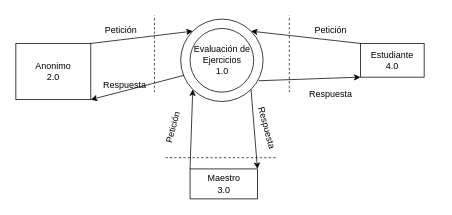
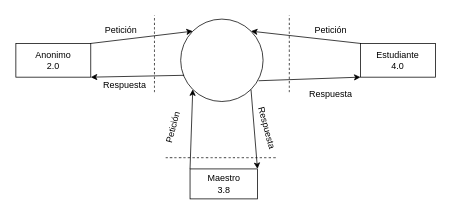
  <mxCell id="0" />
  <mxCell id="1" parent="0" />
  <mxCell id="2" value="" style="ellipse;whiteSpace=wrap;html=1;aspect=fixed;" vertex="1" parent="1"><mxGeometry x="240" y="25" width="110" height="110" as="geometry" /></mxCell>
- <mxCell id="3" value="Evaluación de Ejercicios&lt;br&gt;1.0" style="ellipse;whiteSpace=wrap;html=1;aspect=fixed;" vertex="1" parent="1"><mxGeometry x="252.5" y="37.5" width="85" height="85" as="geometry" /></mxCell>
- <mxCell id="4" value="Anonimo&lt;br&gt;2.0" style="rounded=0;whiteSpace=wrap;html=1;" vertex="1" parent="1"><mxGeometry x="20" y="57.5" width="100" height="75" as="geometry" /></mxCell>
- <mxCell id="5" value="Maestro&lt;br&gt;3.0" style="rounded=0;whiteSpace=wrap;html=1;" vertex="1" parent="1"><mxGeometry x="252.5" y="225" width="90" height="40" as="geometry" /></mxCell>
- <mxCell id="6" value="Estudiante&lt;br&gt;4.0" style="rounded=0;whiteSpace=wrap;html=1;" vertex="1" parent="1"><mxGeometry x="480" y="57.5" width="85" height="45" as="geometry" /></mxCell>
+ <mxCell id="4" value="Anonimo&lt;br&gt;2.0" style="rounded=0;whiteSpace=wrap;html=1;" vertex="1" parent="1"><mxGeometry x="20" y="57.5" width="100" height="45" as="geometry" /></mxCell>
+ <mxCell id="5" value="Maestro&lt;br&gt;3.8" style="rounded=0;whiteSpace=wrap;html=1;" vertex="1" parent="1"><mxGeometry x="252.5" y="225" width="90" height="40" as="geometry" /></mxCell>
+ <mxCell id="6" value="Estudiante&lt;br&gt;4.0" style="rounded=0;whiteSpace=wrap;html=1;" vertex="1" parent="1"><mxGeometry x="480" y="57.5" width="100" height="45" as="geometry" /></mxCell>
  <mxCell id="7" value="Petición" style="text;html=1;align=center;verticalAlign=middle;resizable=0;points=[];autosize=1;strokeColor=none;fillColor=none;" vertex="1" parent="1"><mxGeometry x="130" y="30" width="60" height="20" as="geometry" /></mxCell>
  <mxCell id="8" value="Respuesta" style="text;html=1;align=center;verticalAlign=middle;resizable=0;points=[];autosize=1;strokeColor=none;fillColor=none;" vertex="1" parent="1"><mxGeometry x="130" y="102.5" width="70" height="20" as="geometry" /></mxCell>
  <mxCell id="9" value="Petición" style="text;html=1;align=center;verticalAlign=middle;resizable=0;points=[];autosize=1;strokeColor=none;fillColor=none;" vertex="1" parent="1"><mxGeometry x="410" y="30" width="60" height="20" as="geometry" /></mxCell>
  <mxCell id="10" value="Petición" style="text;html=1;align=center;verticalAlign=middle;resizable=0;points=[];autosize=1;strokeColor=none;fillColor=none;rotation=-75;" vertex="1" parent="1"><mxGeometry x="200" y="160" width="60" height="20" as="geometry" /></mxCell>
  <mxCell id="11" value="Respuesta" style="text;html=1;align=center;verticalAlign=middle;resizable=0;points=[];autosize=1;strokeColor=none;fillColor=none;rotation=75;" vertex="1" parent="1"><mxGeometry x="320" y="160" width="70" height="20" as="geometry" /></mxCell>
  <mxCell id="12" value="" style="endArrow=none;dashed=1;html=1;rounded=0;curved=1;" edge="1" parent="1"><mxGeometry width="50" height="50" relative="1" as="geometry"><mxPoint x="205" y="122.5" as="sourcePoint" /><mxPoint x="205" y="20" as="targetPoint" /></mxGeometry></mxCell>
  <mxCell id="13" value="" style="endArrow=none;dashed=1;html=1;rounded=0;curved=1;" edge="1" parent="1"><mxGeometry width="50" height="50" relative="1" as="geometry"><mxPoint x="385" y="122.5" as="sourcePoint" /><mxPoint x="385" y="20" as="targetPoint" /></mxGeometry></mxCell>
  <mxCell id="14" value="" style="endArrow=none;dashed=1;html=1;rounded=0;curved=1;" edge="1" parent="1"><mxGeometry width="50" height="50" relative="1" as="geometry"><mxPoint x="220" y="210" as="sourcePoint" /><mxPoint x="370" y="210" as="targetPoint" /></mxGeometry></mxCell>
  <mxCell id="15" value="" style="endArrow=classic;html=1;rounded=0;exitX=0;exitY=0;exitDx=0;exitDy=0;entryX=0;entryY=1;entryDx=0;entryDy=0;" edge="1" parent="1" source="5" target="2"><mxGeometry width="50" height="50" relative="1" as="geometry"><mxPoint x="290" y="250" as="sourcePoint" /><mxPoint x="340" y="200" as="targetPoint" /></mxGeometry></mxCell>
  <mxCell id="16" value="" style="endArrow=classic;html=1;rounded=0;exitX=1;exitY=1;exitDx=0;exitDy=0;entryX=1;entryY=0;entryDx=0;entryDy=0;" edge="1" parent="1" source="2" target="5"><mxGeometry width="50" height="50" relative="1" as="geometry"><mxPoint x="290" y="250" as="sourcePoint" /><mxPoint x="340" y="200" as="targetPoint" /></mxGeometry></mxCell>
  <mxCell id="17" value="" style="endArrow=classic;html=1;rounded=0;exitX=1;exitY=0;exitDx=0;exitDy=0;entryX=0;entryY=0;entryDx=0;entryDy=0;" edge="1" parent="1" source="4" target="2"><mxGeometry width="50" height="50" relative="1" as="geometry"><mxPoint x="262.5" y="220" as="sourcePoint" /><mxPoint x="266.109" y="128.891" as="targetPoint" /></mxGeometry></mxCell>
  <mxCell id="18" value="" style="endArrow=classic;html=1;rounded=0;exitX=0.042;exitY=0.682;exitDx=0;exitDy=0;entryX=1;entryY=1;entryDx=0;entryDy=0;exitPerimeter=0;" edge="1" parent="1" source="2" target="4"><mxGeometry width="50" height="50" relative="1" as="geometry"><mxPoint x="130" y="67.5" as="sourcePoint" /><mxPoint x="266.109" y="51.109" as="targetPoint" /></mxGeometry></mxCell>
  <mxCell id="19" value="" style="endArrow=classic;html=1;rounded=0;entryX=1;entryY=0;entryDx=0;entryDy=0;exitX=0;exitY=0;exitDx=0;exitDy=0;" edge="1" parent="1" source="6" target="2"><mxGeometry width="50" height="50" relative="1" as="geometry"><mxPoint x="480" y="160" as="sourcePoint" /><mxPoint x="340" y="200" as="targetPoint" /></mxGeometry></mxCell>
  <mxCell id="20" value="" style="endArrow=classic;html=1;rounded=0;exitX=0.945;exitY=0.748;exitDx=0;exitDy=0;exitPerimeter=0;entryX=0;entryY=1;entryDx=0;entryDy=0;" edge="1" parent="1" source="2" target="6"><mxGeometry width="50" height="50" relative="1" as="geometry"><mxPoint x="290" y="250" as="sourcePoint" /><mxPoint x="340" y="200" as="targetPoint" /></mxGeometry></mxCell>
  <mxCell id="21" value="Respuesta" style="text;html=1;align=center;verticalAlign=middle;resizable=0;points=[];autosize=1;strokeColor=none;fillColor=none;" vertex="1" parent="1"><mxGeometry x="405" y="115" width="70" height="20" as="geometry" /></mxCell>
